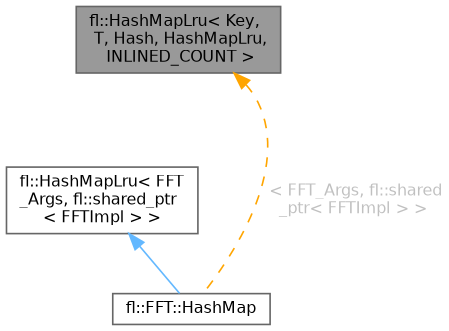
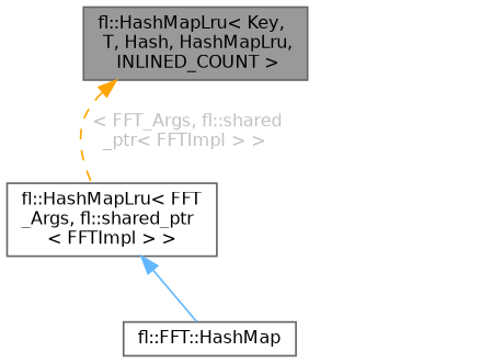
  digraph {
    node [color=gray40 fillcolor=white fontname=Helvetica fontsize=10 shape=box style=filled]
    edge [dir=back fontname=Helvetica fontsize=10 labelfontname=Helvetica labelfontsize=10]
    n1 [fillcolor=grey60 fontcolor=black height=0.2 label="fl::HashMapLru\< Key,\l T, Hash, HashMapLru,\l INLINED_COUNT \>" width=0.4]
    n2 [height=0.2 label="fl::HashMapLru\< FFT\l_Args, fl::shared_ptr\l\< FFTImpl \> \>" width=0.4]
    n3 [height=0.2 label="fl::FFT::HashMap" width=0.4]
-   n1 -> n3 [color=orange fontcolor=grey label=" \< FFT_Args, fl::shared\l_ptr\< FFTImpl \> \>" style=dashed]
+   n1 -> n2 [color=orange fontcolor=grey label=" \< FFT_Args, fl::shared\l_ptr\< FFTImpl \> \>" style=dashed]
    n2 -> n3 [color=steelblue1 style=solid]
  }
